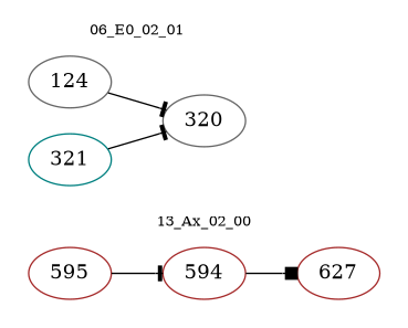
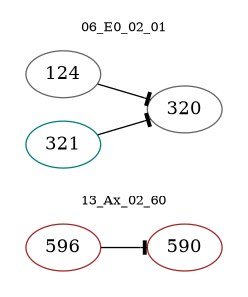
  digraph {
    rankdir=LR
    node [color=brown]
    edge [arrowhead=tee color=black]
-   n1 [label=595]
-   n2 [label=594]
-   n3 [label=627]
+   n1 [label=596]
+   n2 [label=590]
    n4 [color=gray40 label=124]
    n5 [color=gray40 label=320]
    n6 [color=teal label=321]
    subgraph cluster_1 {
      color=white
      fontsize=10
-     label="13_Ax_02_00"
+     label="13_Ax_02_60"
      n1
      n2
-     n3
    }
    subgraph cluster_2 {
      color=white
      fontsize=10
      label="06_E0_02_01"
      n4
      n5
      n6
    }
    n1 -> n2
-   n2 -> n3 [arrowhead=box]
    n4 -> n5
    n6 -> n5
  }
